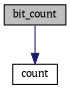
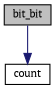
  digraph {
    rankdir=TB
    fontname="PT Serif"
    node [color=black fontname="PT Serif" fontsize=10 shape=record]
-   n1 [fillcolor=grey75 fontcolor=black height=0.2 label=bit_count style=filled width=0.4]
+   n1 [fillcolor=grey75 fontcolor=black height=0.2 label=bit_bit style=filled width=0.4]
    n2 [height=0.2 label=count width=0.4]
    n1 -> n2 [color=midnightblue fontname="PT Serif" fontsize=10 labelfontname=FreeSans labelfontsize=10 style=solid]
  }
